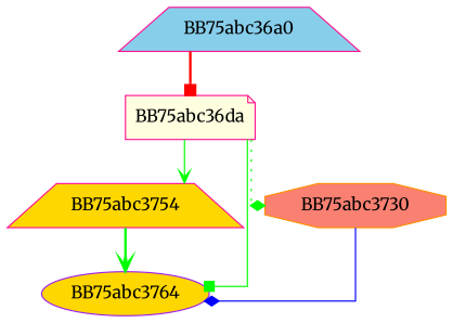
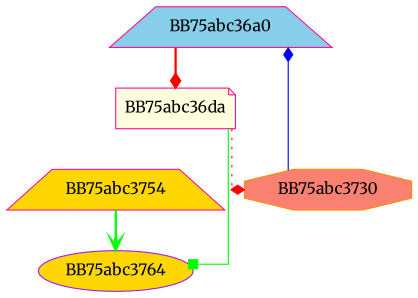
  digraph {
    fontname=Merriweather
    splines=ortho
    node [color=deeppink fillcolor=gold fontname=Merriweather shape=trapezium style=filled]
    edge [arrowhead=box color=green fontname=Merriweather style=solid]
    BB75abc36a0 [fillcolor=skyblue]
    BB75abc36da [fillcolor=lightyellow shape=note]
    BB75abc3764 [color=purple shape=ellipse]
    BB75abc3754
    BB75abc3730 [color=darkorange fillcolor=salmon shape=octagon]
-   BB75abc36a0 -> BB75abc36da [color=red style=bold]
+   BB75abc36a0 -> BB75abc36da [arrowhead=diamond color=red style=bold]
    BB75abc36da -> BB75abc3764
-   BB75abc36da -> BB75abc3754 [arrowhead=vee]
-   BB75abc36da -> BB75abc3730 [arrowhead=diamond style=dotted]
+   BB75abc36da -> BB75abc3730 [arrowhead=diamond color=red style=dotted]
    BB75abc3754 -> BB75abc3764 [arrowhead=vee style=bold]
-   BB75abc3730 -> BB75abc3764 [arrowhead=diamond color=blue]
+   BB75abc3730 -> BB75abc36a0 [arrowhead=diamond color=blue]
  }
